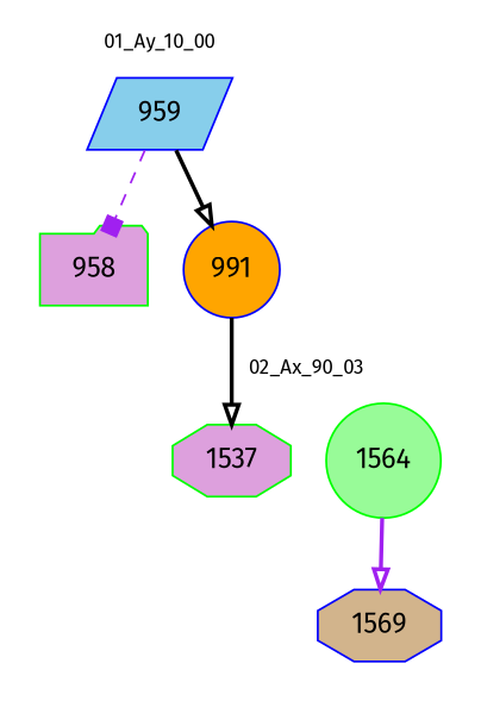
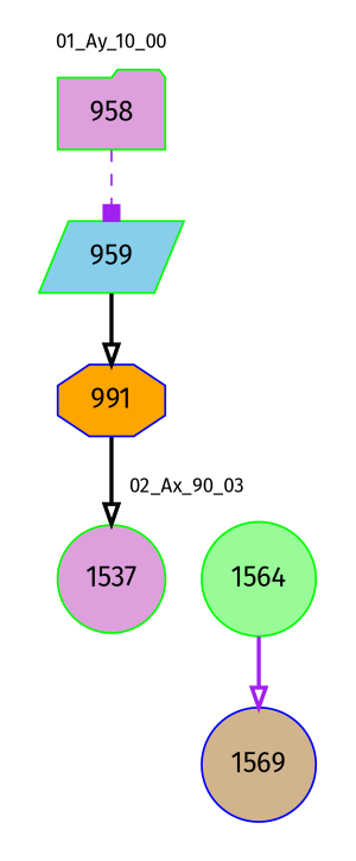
  digraph {
    fontname="Fira Sans"
    node [color=green fillcolor=plum fontname="Fira Sans" shape=circle style=filled]
    edge [arrowhead=onormal color=purple fontname="Fira Sans" style=bold]
-   n1 [color=blue fillcolor=skyblue label=959 shape=parallelogram]
+   n1 [fillcolor=skyblue label=959 shape=parallelogram]
    n2 [label=958 shape=folder]
-   n3 [color=blue fillcolor=orange label=991]
+   n3 [color=blue fillcolor=orange label=991 shape=octagon]
    n4 [fillcolor=palegreen label=1564]
-   n5 [label=1537 shape=octagon]
-   n6 [color=blue fillcolor=tan label=1569 shape=octagon]
+   n5 [label=1537]
+   n6 [color=blue fillcolor=tan label=1569]
    subgraph cluster_1 {
      color=white
      fontsize=10
      label="01_Ay_10_00"
      n1
      n2
      n3
    }
    subgraph cluster_2 {
      color=white
      fontsize=10
      label="02_Ax_90_03"
      n4
      n5
      n6
    }
-   n1 -> n2 [arrowhead=box style=dashed]
+   n2 -> n1 [arrowhead=box style=dashed]
    n1 -> n3 [color=black]
    n3 -> n5 [color=black]
    n4 -> n6
  }
